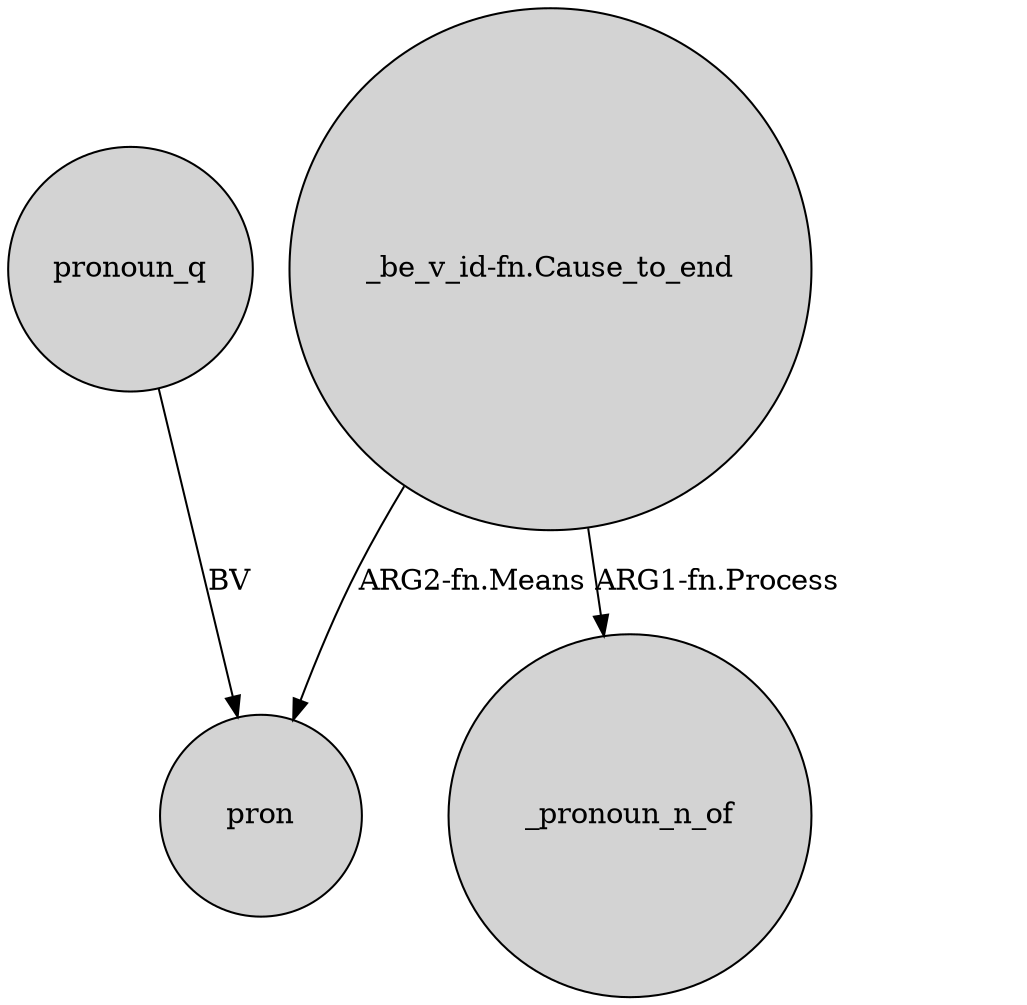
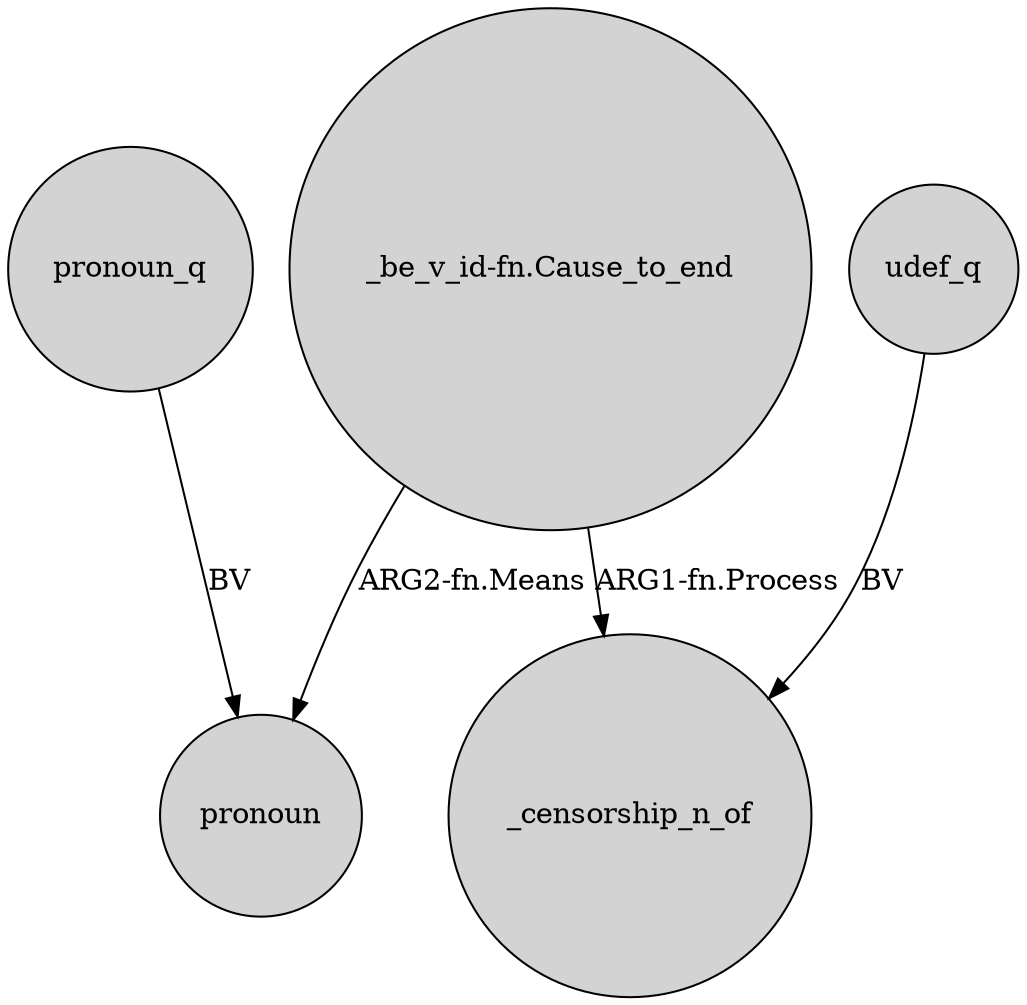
  digraph {
    node [shape=circle style=filled]
    pronoun_q
-   pron
+   pron [label=pronoun]
    "_be_v_id-fn.Cause_to_end"
-   _censorship_n_of [label=_pronoun_n_of]
+   _censorship_n_of
+   udef_q
    pronoun_q -> pron [label=BV]
    "_be_v_id-fn.Cause_to_end" -> pron [label="ARG2-fn.Means"]
    "_be_v_id-fn.Cause_to_end" -> _censorship_n_of [label="ARG1-fn.Process"]
+   udef_q -> _censorship_n_of [label=BV]
  }
